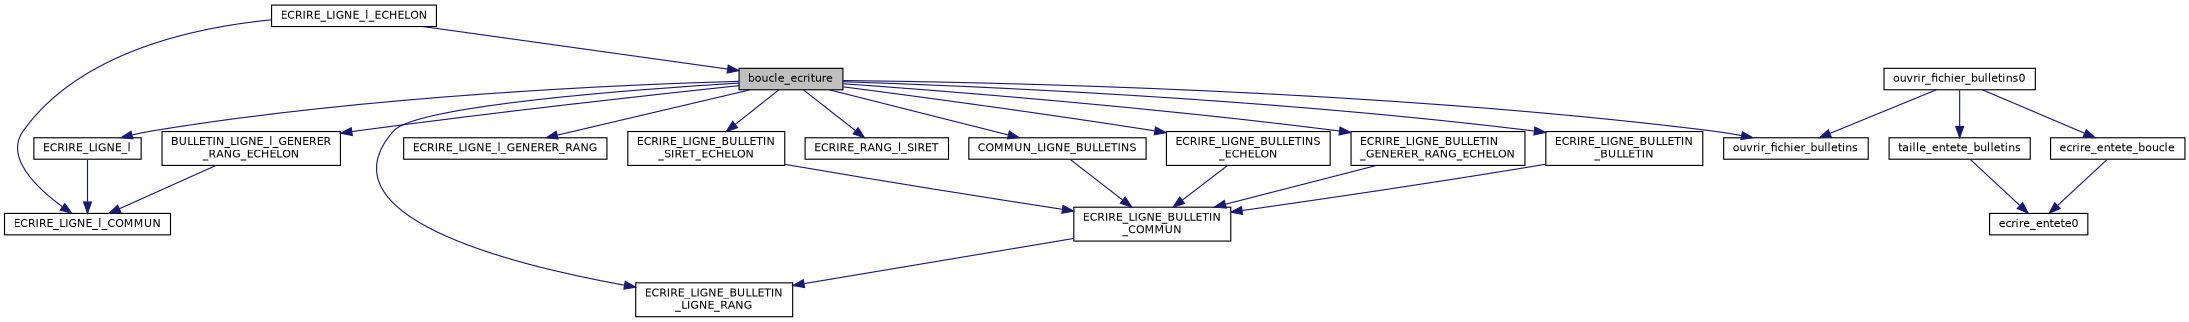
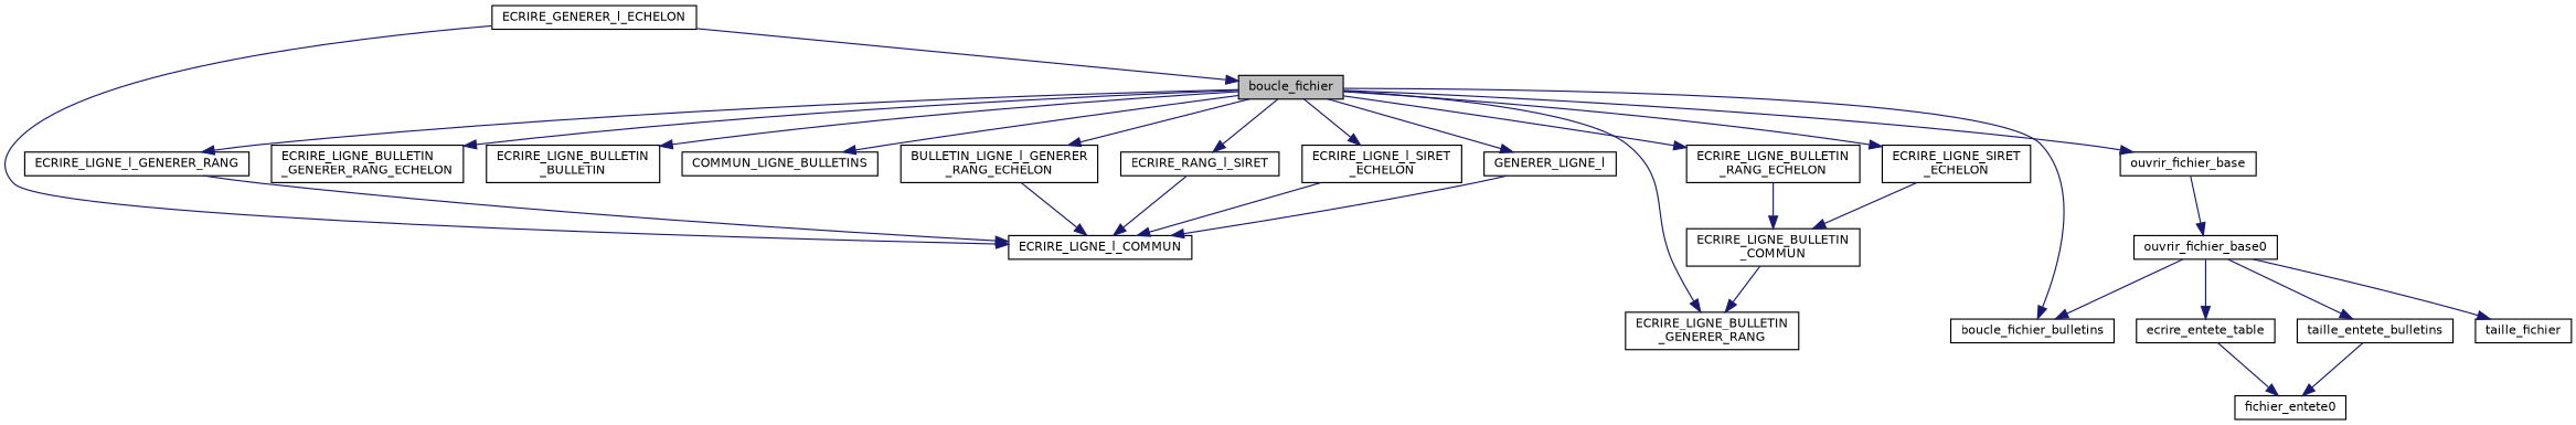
  digraph {
    rankdir=TB
    node [color=black fillcolor=white fontname=Helvetica fontsize=10 shape=record style=filled]
    edge [color=midnightblue fontname=Helvetica fontsize=10 labelfontname=Helvetica labelfontsize=10 style=solid]
-   n1 [fillcolor=grey75 fontcolor=black height=0.2 label=boucle_ecriture width=0.4]
-   n2 [height=0.2 label="ECRIRE_LIGNE_BULLETIN\l_LIGNE_RANG" width=0.4]
+   n1 [fillcolor=grey75 fontcolor=black height=0.2 label=boucle_fichier width=0.4]
+   n2 [height=0.2 label="ECRIRE_LIGNE_BULLETIN\l_GENERER_RANG" width=0.4]
    n3 [height=0.2 label="ECRIRE_LIGNE_BULLETIN\l_GENERER_RANG_ECHELON" width=0.4]
    n4 [height=0.2 label="ECRIRE_LIGNE_BULLETIN\l_BULLETIN" width=0.4]
-   n5 [height=0.2 label="ECRIRE_LIGNE_BULLETIN\l_SIRET_ECHELON" width=0.4]
+   n5 [height=0.2 label="ECRIRE_LIGNE_BULLETIN\l_RANG_ECHELON" width=0.4]
    n6 [height=0.2 label=COMMUN_LIGNE_BULLETINS width=0.4]
-   n7 [height=0.2 label="ECRIRE_LIGNE_BULLETINS\l_ECHELON" width=0.4]
-   n8 [height=0.2 label=ECRIRE_LIGNE_l width=0.4]
+   n7 [height=0.2 label="ECRIRE_LIGNE_SIRET\l_ECHELON" width=0.4]
+   n8 [height=0.2 label=GENERER_LIGNE_l width=0.4]
    n9 [height=0.2 label=ECRIRE_LIGNE_l_GENERER_RANG width=0.4]
    n10 [height=0.2 label="BULLETIN_LIGNE_l_GENERER\l_RANG_ECHELON" width=0.4]
    n11 [height=0.2 label=ECRIRE_RANG_l_SIRET width=0.4]
-   n14 [height=0.2 label=ouvrir_fichier_bulletins width=0.4]
+   n12 [height=0.2 label="ECRIRE_LIGNE_l_SIRET\l_ECHELON" width=0.4]
+   n13 [height=0.2 label=ouvrir_fichier_base width=0.4]
+   n14 [height=0.2 label=boucle_fichier_bulletins width=0.4]
    n15 [height=0.2 label="ECRIRE_LIGNE_BULLETIN\l_COMMUN" width=0.4]
    n16 [height=0.2 label=ECRIRE_LIGNE_l_COMMUN width=0.4]
-   n17 [height=0.2 label=ECRIRE_LIGNE_l_ECHELON width=0.4]
-   n18 [height=0.2 label=ouvrir_fichier_bulletins0 width=0.4]
+   n17 [height=0.2 label=ECRIRE_GENERER_l_ECHELON width=0.4]
+   n18 [height=0.2 label=ouvrir_fichier_base0 width=0.4]
    n19 [height=0.2 label=taille_entete_bulletins width=0.4]
-   n20 [height=0.2 label=ecrire_entete_boucle width=0.4]
-   n22 [height=0.2 label=ecrire_entete0 width=0.4]
+   n20 [height=0.2 label=ecrire_entete_table width=0.4]
+   n21 [height=0.2 label=taille_fichier width=0.4]
+   n22 [height=0.2 label=fichier_entete0 width=0.4]
    n1 -> n2
    n1 -> n3
    n1 -> n4
    n1 -> n5
    n1 -> n6
    n1 -> n7
    n1 -> n8
    n1 -> n9
    n1 -> n10
    n1 -> n11
+   n1 -> n12
+   n1 -> n13
    n1 -> n14
-   n3 -> n15
-   n4 -> n15
    n5 -> n15
-   n6 -> n15
    n7 -> n15
    n8 -> n16
+   n9 -> n16
    n10 -> n16
+   n11 -> n16
+   n12 -> n16
+   n13 -> n18
    n15 -> n2
    n17 -> n1
    n17 -> n16
    n18 -> n14
    n18 -> n19
    n18 -> n20
+   n18 -> n21
    n19 -> n22
    n20 -> n22
  }
